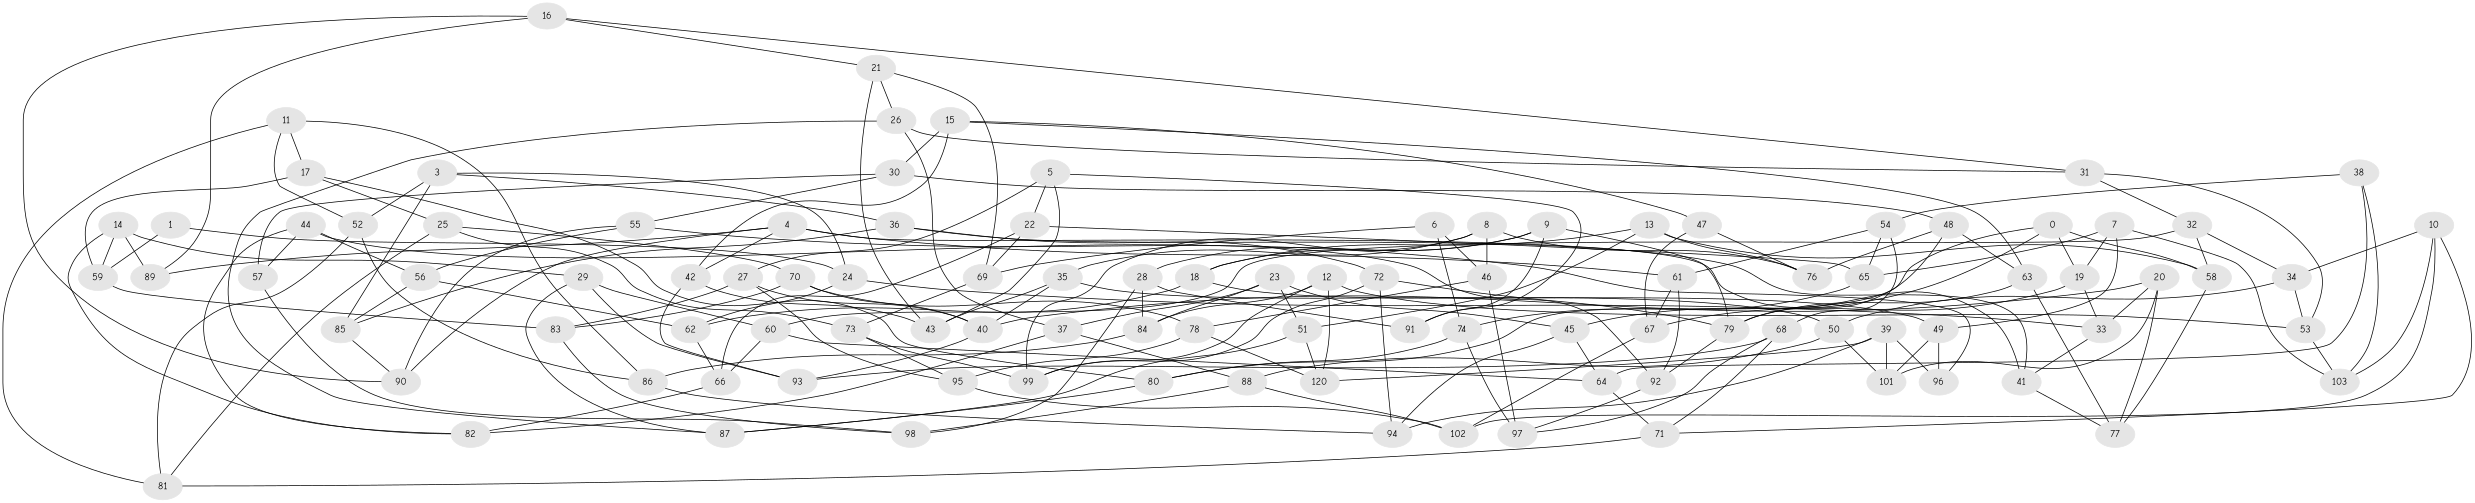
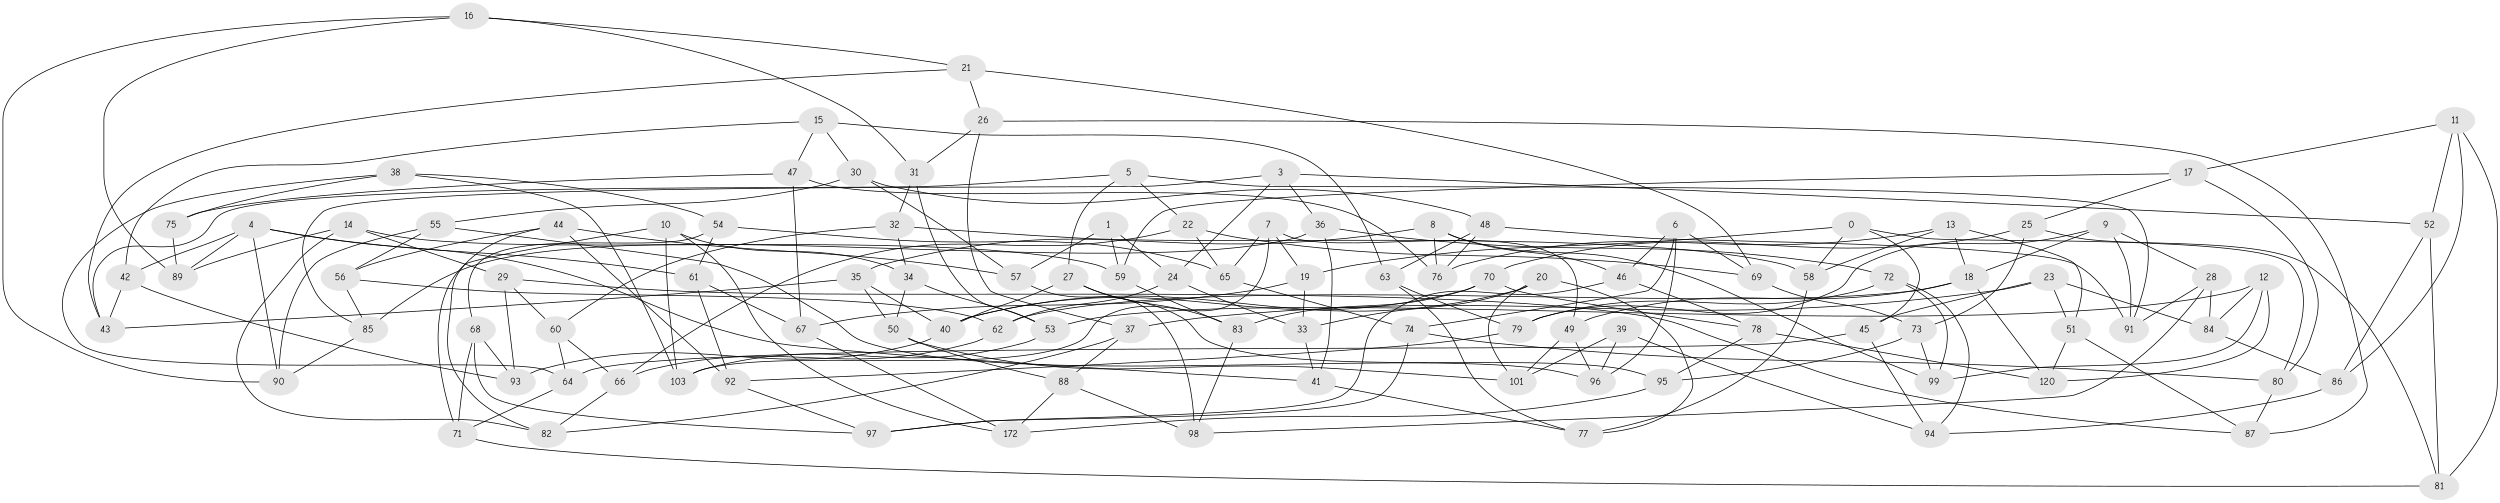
  graph {
    fontname="Comic Neue"
    node [color=gray90 fontname="Comic Neue" style=filled]
    edge [fontname="Comic Neue"]
    1
    24
    57
    59
    62
    33
    98
    83
    n9 [label=0]
    19
    45
    58
    80
    67
    64
    94
    77
    87
    3
    36
    52
    85
    41
    72
    81
    86
    90
    4
    89
    42
    61
    43
    93
    92
    5
    22
    27
    91
    69
    65
    66
    40
    95
    6
    46
    74
    96
    78
    97
    73
    7
    49
    103
    101
    8
    35
    76
    99
    50
    9
    18
    28
    79
    84
    10
    34
    71
-   102
+   102 [label=172]
    53
    11
    17
    25
    12
    n74 [label=120]
    13
    51
    14
    29
    82
    60
    15
    30
    47
    63
    48
    55
+   75
    16
    21
    31
    26
    32
    70
    20
    37
    23
    88
    56
    38
    54
    68
    39
    44
    1 -- 24
+   1 -- 57
    1 -- 59
    24 -- 62
    24 -- 33
    57 -- 98
    59 -- 83
    62 -- 66
    33 -- 41
    83 -- 98
    n9 -- 19
    n9 -- 45
    n9 -- 58
    n9 -- 80
    19 -- 33
    19 -- 67
    45 -- 64
    45 -- 94
    58 -- 77
    80 -- 87
    67 -- 102
    64 -- 71
    3 -- 24
    3 -- 36
    3 -- 52
    3 -- 85
    36 -- 85
    36 -- 41
    36 -- 72
    52 -- 81
    52 -- 86
    85 -- 90
    41 -- 77
    72 -- 94
    72 -- 99
    72 -- 79
    86 -- 94
    4 -- 41
    4 -- 90
    4 -- 89
    4 -- 42
    4 -- 61
    42 -- 43
    42 -- 93
    61 -- 67
    61 -- 92
    92 -- 97
    5 -- 43
    5 -- 22
    5 -- 27
    5 -- 91
    22 -- 69
    22 -- 65
    22 -- 66
    27 -- 83
    27 -- 40
    27 -- 95
    69 -- 73
    65 -- 74
    66 -- 82
    40 -- 93
    95 -- 102
    6 -- 69
    6 -- 46
    6 -- 74
+   6 -- 96
    46 -- 78
    46 -- 97
    74 -- 80
    74 -- 97
    78 -- 95
    78 -- n74
    73 -- 95
    73 -- 99
    7 -- 19
    7 -- 65
    7 -- 49
    7 -- 103
    49 -- 96
    49 -- 101
    8 -- 46
    8 -- 35
    8 -- 76
    8 -- 99
    35 -- 43
    35 -- 40
    35 -- 50
    50 -- 101
    50 -- 88
    9 -- 91
    9 -- 18
    9 -- 28
    9 -- 79
    18 -- 62
    18 -- 49
    28 -- 98
    28 -- 91
    28 -- 84
    79 -- 92
    84 -- 86
    10 -- 103
    10 -- 34
    10 -- 71
    10 -- 102
    34 -- 50
    34 -- 53
    71 -- 81
    53 -- 103
    11 -- 52
    11 -- 81
    11 -- 86
    11 -- 17
    17 -- 59
    17 -- 80
    17 -- 25
    25 -- 81
    25 -- 73
    25 -- 70
    12 -- 99
    12 -- 84
    12 -- 53
    12 -- n74
    13 -- 58
    13 -- 76
    13 -- 18
    13 -- 51
    51 -- 87
    51 -- n74
    14 -- 59
    14 -- 89
    14 -- 29
    14 -- 82
    29 -- 87
    29 -- 93
    29 -- 60
    60 -- 64
    60 -- 66
    15 -- 42
    15 -- 30
    15 -- 47
    15 -- 63
    30 -- 57
    30 -- 48
    30 -- 55
    47 -- 67
    47 -- 76
+   47 -- 75
    63 -- 77
    63 -- 79
-   48 -- 79
+   48 -- 91
    48 -- 76
    48 -- 63
    55 -- 90
    55 -- 96
    55 -- 56
+   75 -- 89
    16 -- 90
    16 -- 89
    16 -- 21
    16 -- 31
    21 -- 43
    21 -- 69
    21 -- 26
    31 -- 53
    31 -- 32
    26 -- 87
    26 -- 31
    26 -- 37
    32 -- 58
    32 -- 34
    32 -- 60
    70 -- 83
    70 -- 40
    70 -- 78
    20 -- 33
    20 -- 77
    20 -- 40
    20 -- 101
    37 -- 82
    37 -- 88
    23 -- 45
    23 -- 84
    23 -- 51
    23 -- 37
    88 -- 98
    88 -- 102
    56 -- 62
    56 -- 85
    38 -- 64
    38 -- 103
+   38 -- 75
    38 -- 54
    54 -- 61
    54 -- 65
    54 -- 68
    68 -- 93
    68 -- 97
    68 -- 71
    39 -- 94
    39 -- 96
    39 -- 101
-   39 -- n74
+   18 -- n74
    44 -- 57
    44 -- 92
    44 -- 82
    44 -- 56
  }
